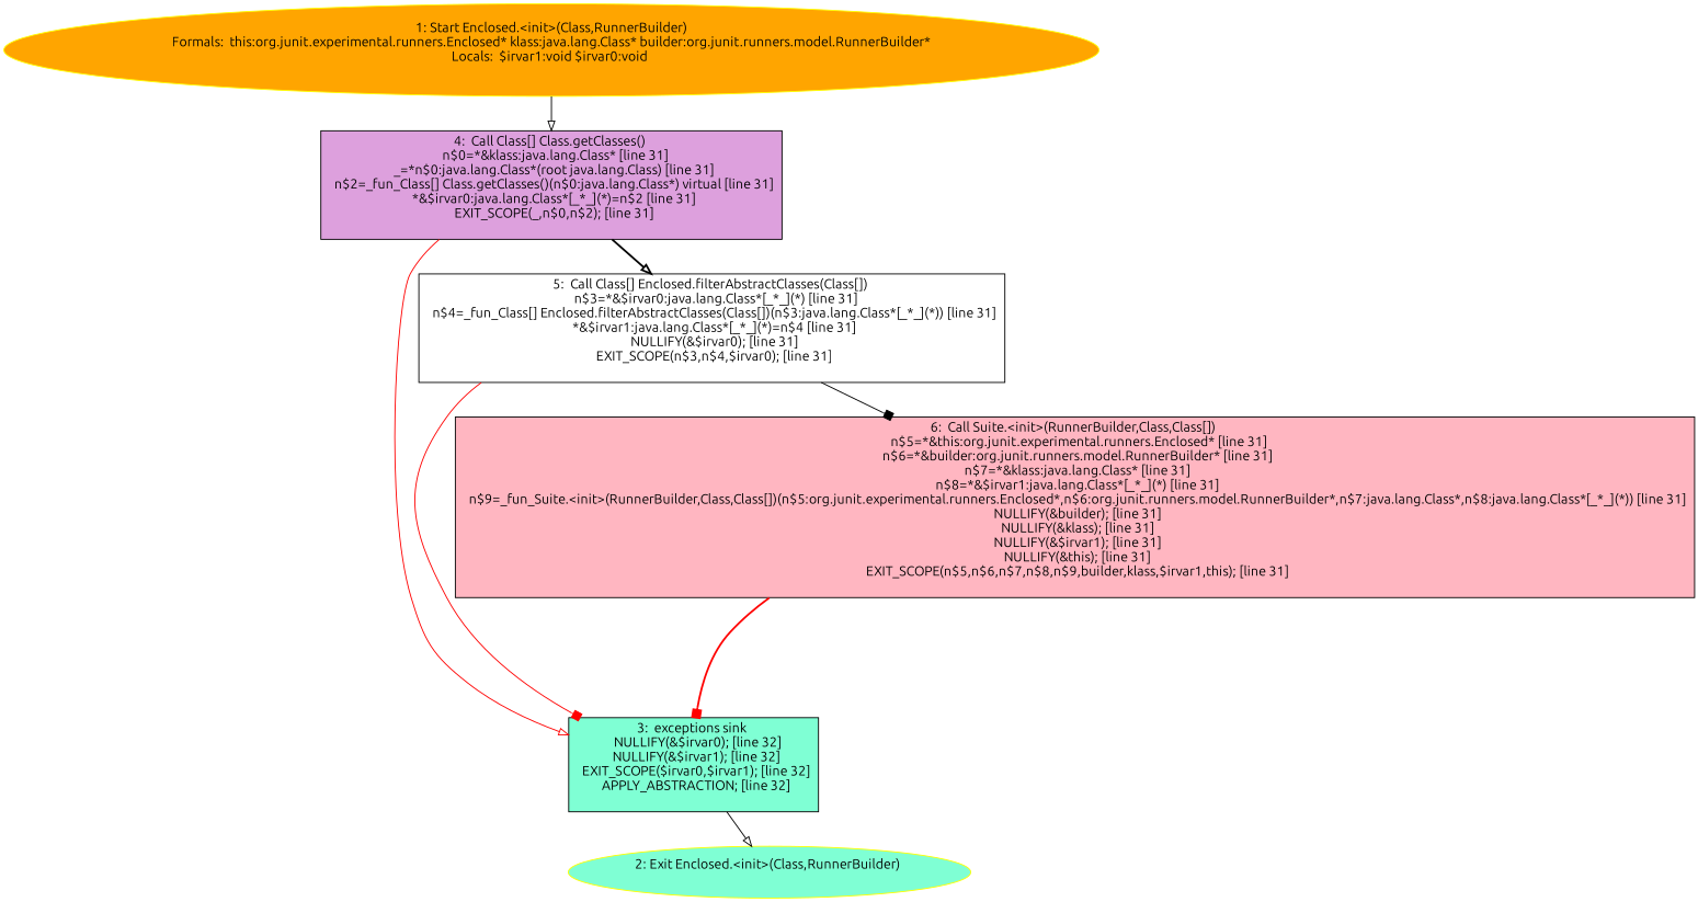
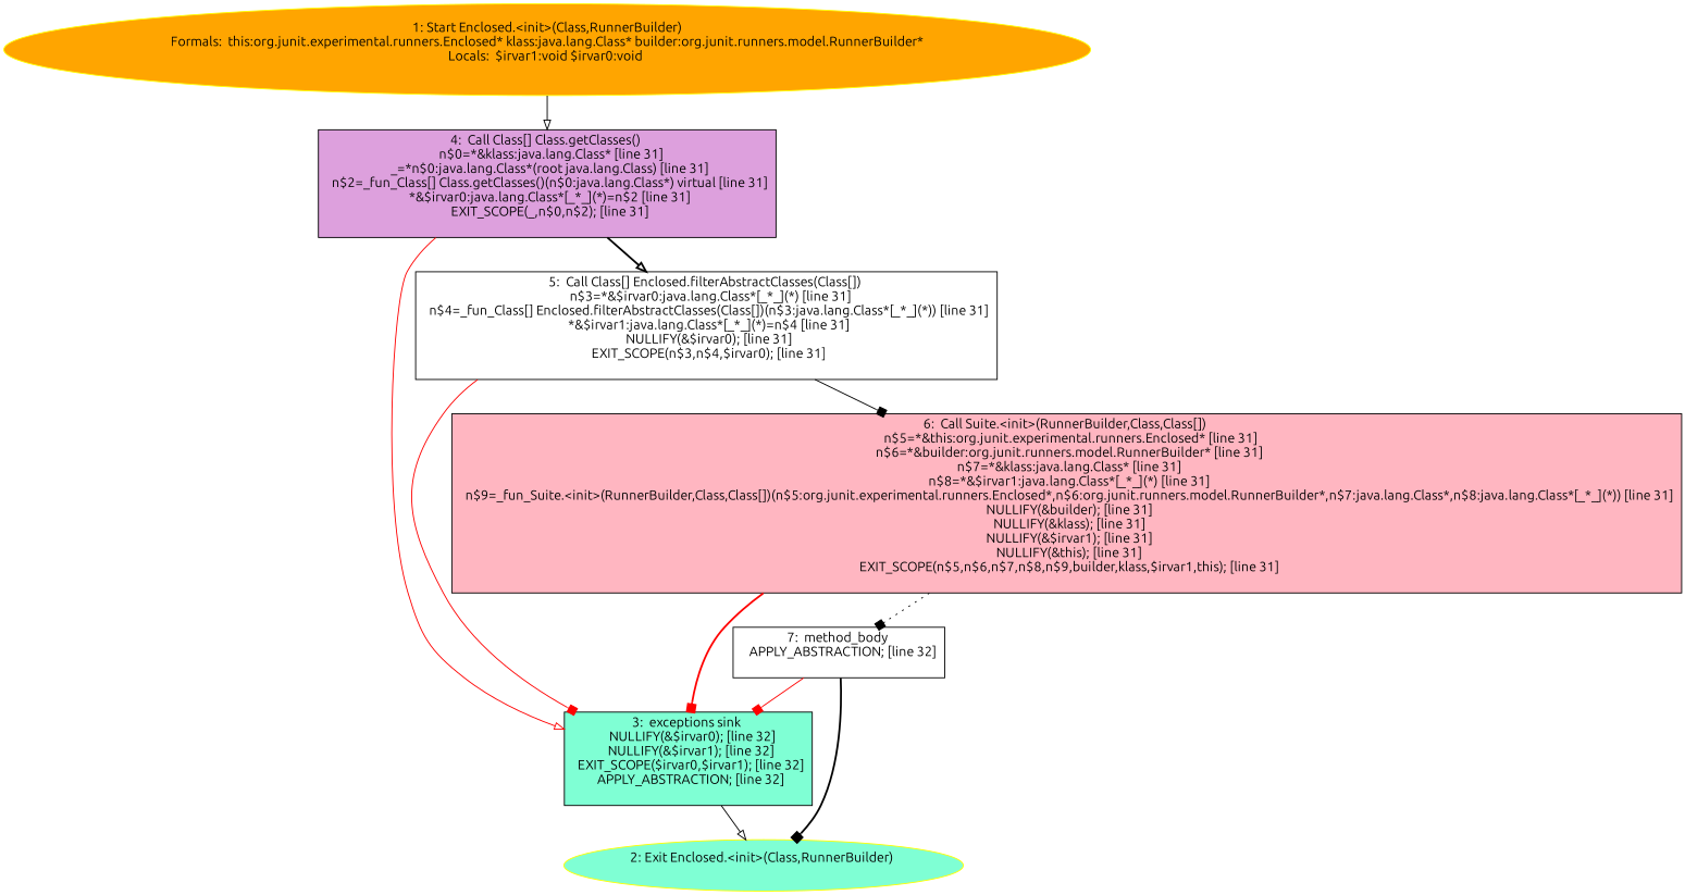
  digraph {
    fontname=Ubuntu
    node [style=filled fillcolor=aquamarine fontname=Ubuntu shape=box]
    edge [style=solid arrowhead=box fontname=Ubuntu]
    n1 [color=yellow label="1: Start Enclosed.<init>(Class,RunnerBuilder)\nFormals:  this:org.junit.experimental.runners.Enclosed* klass:java.lang.Class* builder:org.junit.runners.model.RunnerBuilder*\nLocals:  $irvar1:void $irvar0:void \n  " fillcolor=orange shape=""]
    n2 [label="4:  Call Class[] Class.getClasses() \n   n$0=*&klass:java.lang.Class* [line 31]\n  _=*n$0:java.lang.Class*(root java.lang.Class) [line 31]\n  n$2=_fun_Class[] Class.getClasses()(n$0:java.lang.Class*) virtual [line 31]\n  *&$irvar0:java.lang.Class*[_*_](*)=n$2 [line 31]\n  EXIT_SCOPE(_,n$0,n$2); [line 31]\n " fillcolor=plum]
    n3 [label="3:  exceptions sink \n   NULLIFY(&$irvar0); [line 32]\n  NULLIFY(&$irvar1); [line 32]\n  EXIT_SCOPE($irvar0,$irvar1); [line 32]\n  APPLY_ABSTRACTION; [line 32]\n "]
    n4 [label="5:  Call Class[] Enclosed.filterAbstractClasses(Class[]) \n   n$3=*&$irvar0:java.lang.Class*[_*_](*) [line 31]\n  n$4=_fun_Class[] Enclosed.filterAbstractClasses(Class[])(n$3:java.lang.Class*[_*_](*)) [line 31]\n  *&$irvar1:java.lang.Class*[_*_](*)=n$4 [line 31]\n  NULLIFY(&$irvar0); [line 31]\n  EXIT_SCOPE(n$3,n$4,$irvar0); [line 31]\n " fillcolor=white]
    n5 [color=yellow label="2: Exit Enclosed.<init>(Class,RunnerBuilder) \n  " shape=""]
    n6 [label="6:  Call Suite.<init>(RunnerBuilder,Class,Class[]) \n   n$5=*&this:org.junit.experimental.runners.Enclosed* [line 31]\n  n$6=*&builder:org.junit.runners.model.RunnerBuilder* [line 31]\n  n$7=*&klass:java.lang.Class* [line 31]\n  n$8=*&$irvar1:java.lang.Class*[_*_](*) [line 31]\n  n$9=_fun_Suite.<init>(RunnerBuilder,Class,Class[])(n$5:org.junit.experimental.runners.Enclosed*,n$6:org.junit.runners.model.RunnerBuilder*,n$7:java.lang.Class*,n$8:java.lang.Class*[_*_](*)) [line 31]\n  NULLIFY(&builder); [line 31]\n  NULLIFY(&klass); [line 31]\n  NULLIFY(&$irvar1); [line 31]\n  NULLIFY(&this); [line 31]\n  EXIT_SCOPE(n$5,n$6,n$7,n$8,n$9,builder,klass,$irvar1,this); [line 31]\n " fillcolor=lightpink]
+   n7 [label="7:  method_body \n   APPLY_ABSTRACTION; [line 32]\n " fillcolor=white]
    n1 -> n2 [arrowhead=onormal]
    n2 -> n3 [color=red arrowhead=onormal]
    n2 -> n4 [style=bold arrowhead=onormal]
    n3 -> n5 [arrowhead=onormal]
    n4 -> n3 [color=red]
    n4 -> n6
    n6 -> n3 [color=red style=bold]
+   n6 -> n7 [style=dotted]
+   n7 -> n3 [color=red]
+   n7 -> n5 [style=bold]
  }
